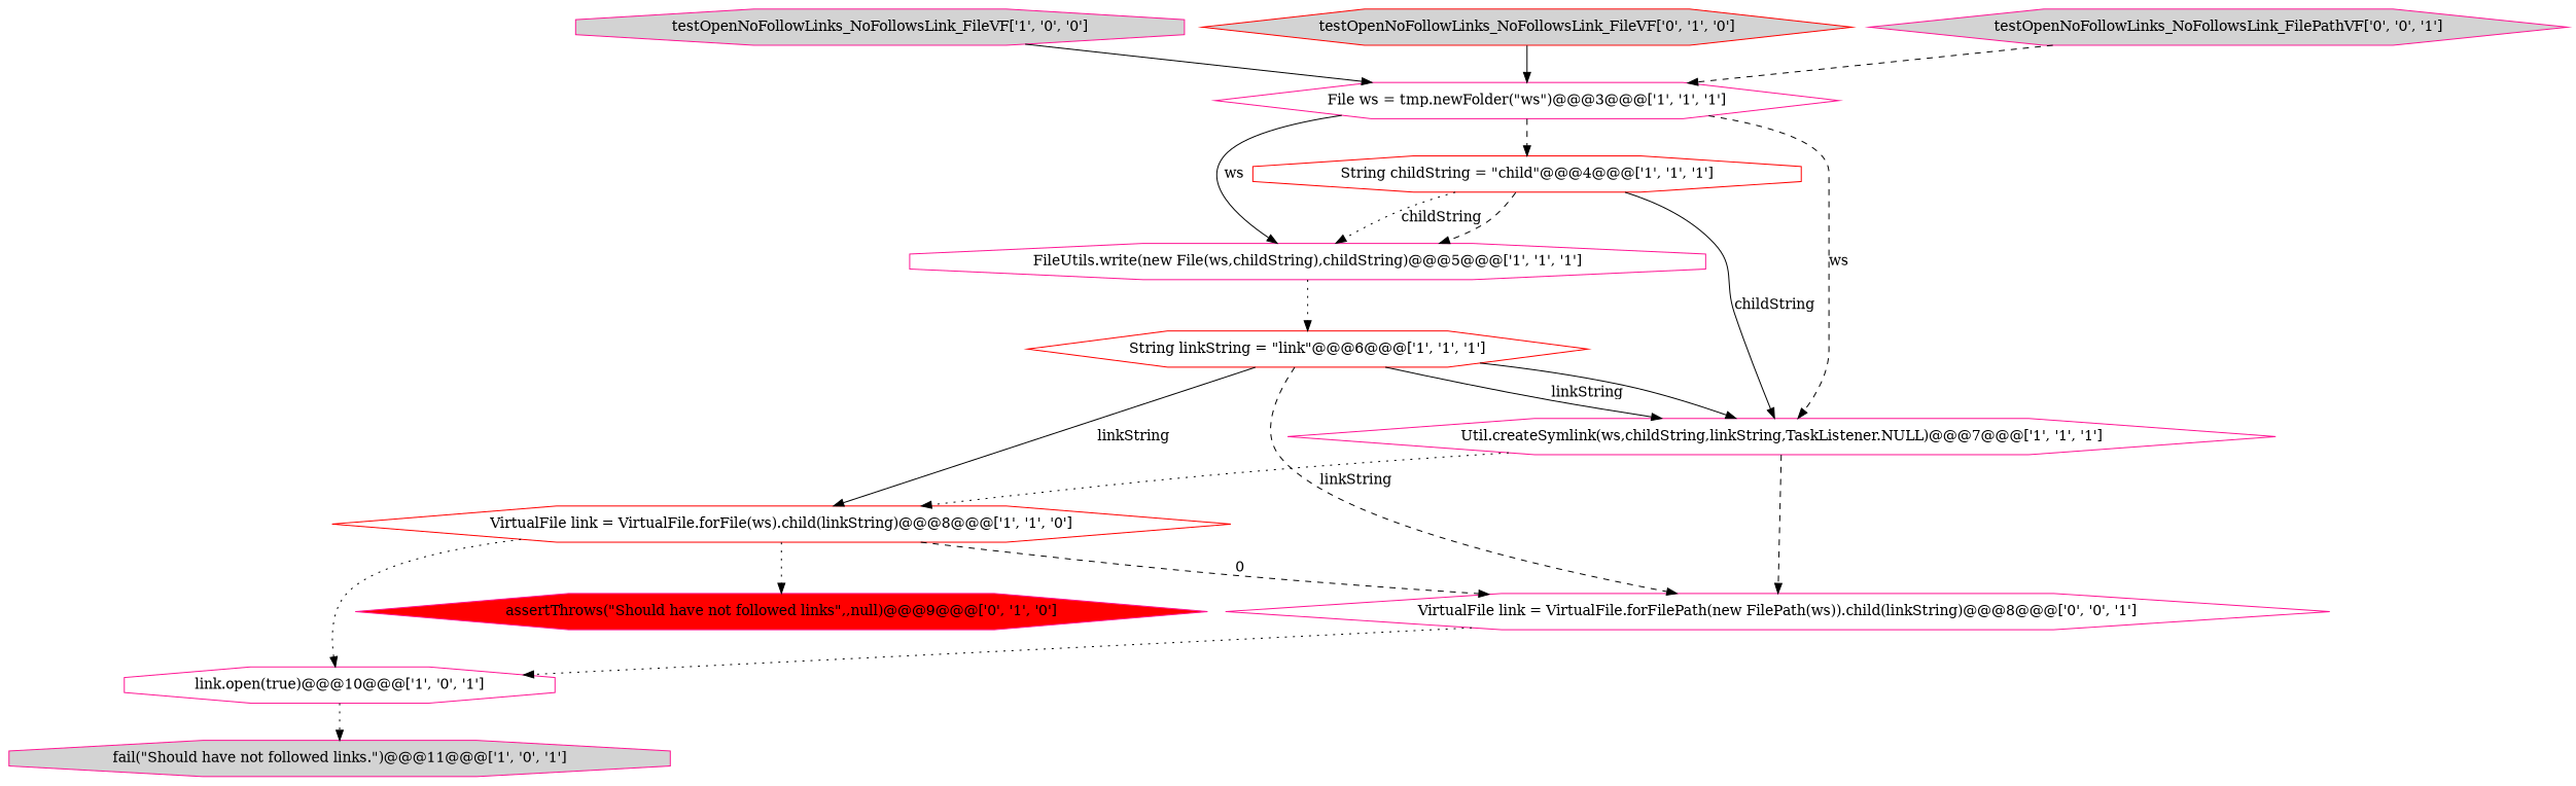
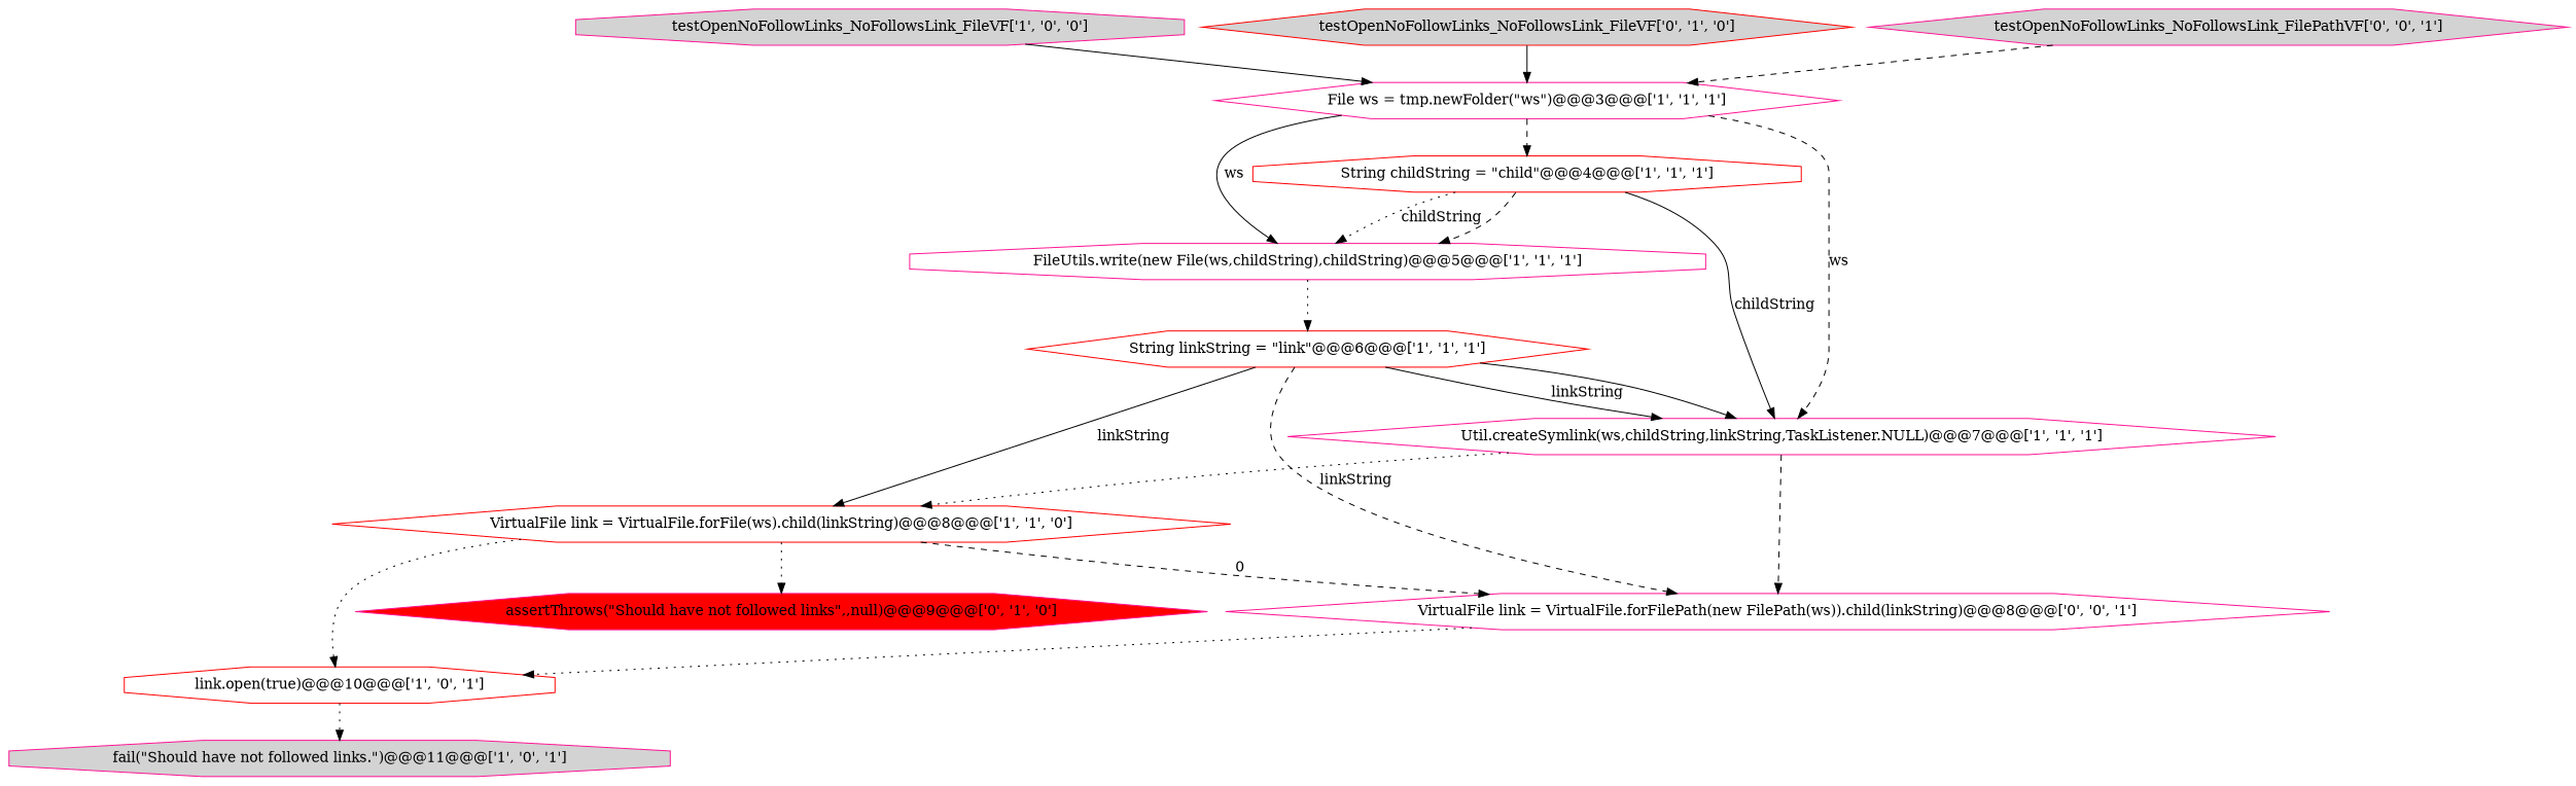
  digraph {
    node [fillcolor=white shape=hexagon style=filled color=deeppink]
    edge [style=solid]
    n1 [fillcolor=lightgray label="testOpenNoFollowLinks_NoFollowsLink_FileVF['1', '0', '0']" shape=octagon]
    n2 [label="File ws = tmp.newFolder(\"ws\")@@@3@@@['1', '1', '1']"]
    n3 [label="VirtualFile link = VirtualFile.forFile(ws).child(linkString)@@@8@@@['1', '1', '0']" color=red]
    n4 [label="VirtualFile link = VirtualFile.forFilePath(new FilePath(ws)).child(linkString)@@@8@@@['0', '0', '1']"]
    n5 [fillcolor=red label="assertThrows(\"Should have not followed links\",,null)@@@9@@@['0', '1', '0']"]
-   n6 [label="link.open(true)@@@10@@@['1', '0', '1']" shape=octagon]
+   n6 [label="link.open(true)@@@10@@@['1', '0', '1']" shape=octagon color=red]
    n7 [label="String linkString = \"link\"@@@6@@@['1', '1', '1']" color=red]
    n8 [label="Util.createSymlink(ws,childString,linkString,TaskListener.NULL)@@@7@@@['1', '1', '1']"]
    n9 [fillcolor=lightgray label="testOpenNoFollowLinks_NoFollowsLink_FileVF['0', '1', '0']" color=red]
    n10 [fillcolor=lightgray label="fail(\"Should have not followed links.\")@@@11@@@['1', '0', '1']" shape=octagon]
    n11 [fillcolor=lightgray label="testOpenNoFollowLinks_NoFollowsLink_FilePathVF['0', '0', '1']"]
    n12 [label="String childString = \"child\"@@@4@@@['1', '1', '1']" shape=octagon color=red]
    n13 [label="FileUtils.write(new File(ws,childString),childString)@@@5@@@['1', '1', '1']" shape=octagon]
    n1 -> n2
    n2 -> n8 [label=ws style=dashed]
    n2 -> n12 [style=dashed]
    n2 -> n13 [label=ws]
    n3 -> n4 [label=0 style=dashed]
    n3 -> n5 [style=dotted]
    n3 -> n6 [style=dotted]
    n4 -> n6 [style=dotted]
    n6 -> n10 [style=dotted]
    n7 -> n3 [label=linkString]
    n7 -> n4 [label=linkString style=dashed]
    n7 -> n8 [label=linkString]
    n7 -> n8
    n8 -> n3 [style=dotted]
    n8 -> n4 [style=dashed]
    n9 -> n2
    n11 -> n2 [style=dashed]
    n12 -> n8 [label=childString]
    n12 -> n13 [label=childString style=dotted]
    n12 -> n13 [style=dashed]
    n13 -> n7 [style=dotted]
  }
